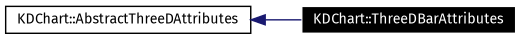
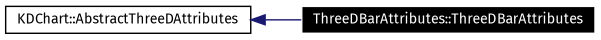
  digraph {
    rankdir=LR
    fontname="Fira Sans"
    node [fontname="Fira Sans" fontsize=10 shape=record]
-   n1 [color=white fillcolor=black fontcolor=white height=0.2 label="KDChart::ThreeDBarAttributes" style=filled width=0.4]
+   n1 [color=white fillcolor=black fontcolor=white height=0.2 label="ThreeDBarAttributes::ThreeDBarAttributes" style=filled width=0.4]
    n2 [color=black height=0.2 label="KDChart::AbstractThreeDAttributes" width=0.4]
    n2 -> n1 [color=midnightblue dir=back fontname="Fira Sans" fontsize=10 labelfontname=Helvetica labelfontsize=10 style=solid]
  }
